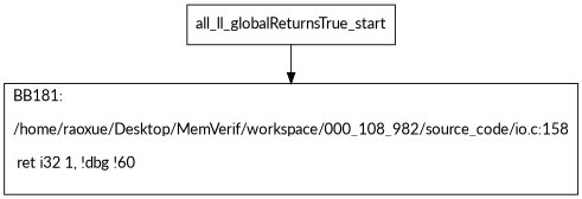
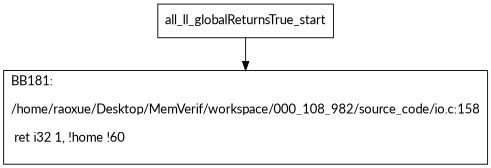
  digraph {
    fontname=Lato
    node [shape=record fontname=Lato]
    n1 [label="{all_ll_globalReturnsTrue_start}"]
-   n2 [label="{BB181:\l\l/home/raoxue/Desktop/MemVerif/workspace/000_108_982/source_code/io.c:158\l\n  ret i32 1, !dbg !60\l\n}"]
+   n2 [label="{BB181:\l\l/home/raoxue/Desktop/MemVerif/workspace/000_108_982/source_code/io.c:158\l\n  ret i32 1, !home !60\l\n}"]
    n1 -> n2 [style=solid fontname=Lato]
  }
